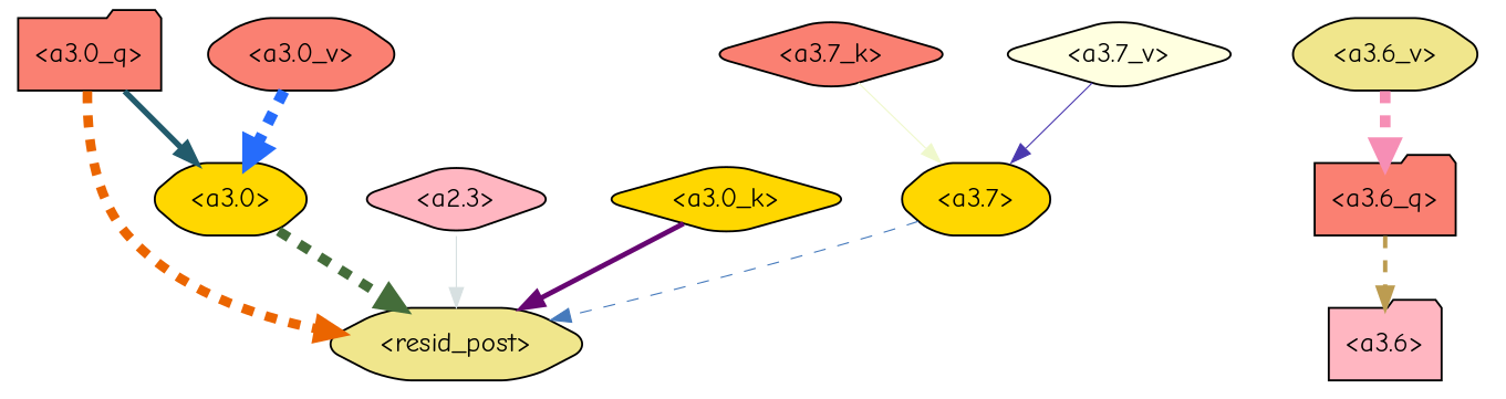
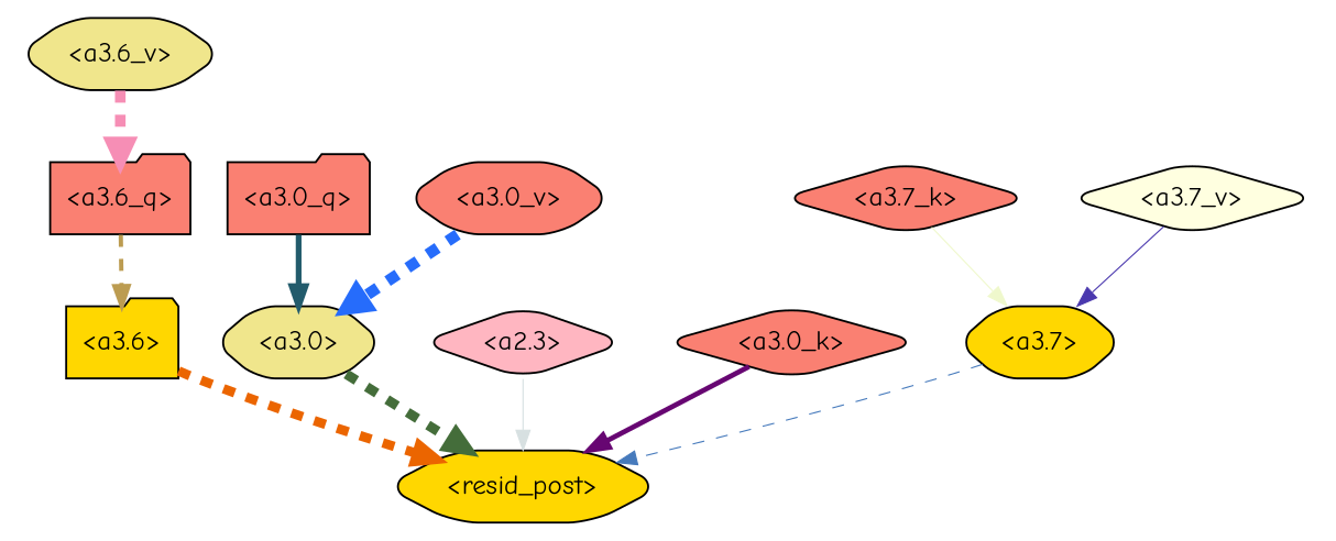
  strict digraph {
    fontname="Comic Neue"
    splines=true
    node [color=black fillcolor=salmon fontname="Comic Neue" shape=hexagon style="filled, rounded"]
    edge [fontname="Comic Neue" penwidth=0.6 style=dashed]
    "<a3.7>" [fillcolor=gold]
-   "<resid_post>" [fillcolor=khaki]
-   "<a3.6>" [fillcolor=lightpink shape=folder]
-   "<a3.0>" [fillcolor=gold]
+   "<resid_post>" [fillcolor=gold]
+   "<a3.6>" [fillcolor=gold shape=folder]
+   "<a3.0>" [fillcolor=khaki]
    "<a2.3>" [fillcolor=lightpink shape=diamond]
    "<a3.6_q>" [shape=folder]
    "<a3.0_q>" [shape=folder]
    "<a3.7_k>" [shape=diamond]
-   "<a3.0_k>" [fillcolor=gold shape=diamond]
+   "<a3.0_k>" [shape=diamond]
    "<a3.7_v>" [fillcolor=lightyellow shape=diamond]
    "<a3.6_v>" [fillcolor=khaki]
    "<a3.0_v>"
    "<a3.7>" -> "<resid_post>" [color="#467abc"]
-   "<a3.0_q>" -> "<resid_post>" [color="#eb6500" penwidth=4.746312499046326]
+   "<a3.6>" -> "<resid_post>" [color="#eb6500" penwidth=4.746312499046326]
    "<a3.0>" -> "<resid_post>" [color="#446d3a" penwidth=4.896343111991882]
    "<a2.3>" -> "<resid_post>" [color="#d7e0e1" style=""]
    "<a3.6_q>" -> "<a3.6>" [color="#bc9c51" penwidth=2.160832464694977]
    "<a3.0_q>" -> "<a3.0>" [color="#225b6c" penwidth=2.870753765106201 style=bold]
    "<a3.7_k>" -> "<a3.7>" [color="#eff8cc" style=""]
    "<a3.0_k>" -> "<resid_post>" [color="#670672" penwidth=2.520303964614868 style=bold]
    "<a3.7_v>" -> "<a3.7>" [color="#4a38ae" style=bold]
    "<a3.6_v>" -> "<a3.6_q>" [color="#f68eb5" penwidth=5.297133803367615]
    "<a3.0_v>" -> "<a3.0>" [color="#266cfb" penwidth=5.680712580680847]
  }
